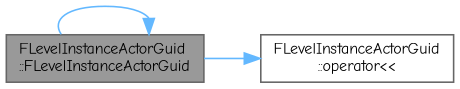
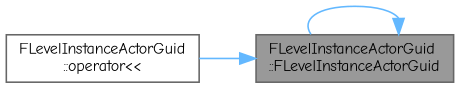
  digraph {
    rankdir=RL
    fontname="Comic Neue"
    node [fontname="Comic Neue" fontsize=10 shape=box style=filled]
    edge [color=steelblue1 dir=back fontname="Comic Neue" fontsize=10 labelfontname=Helvetica labelfontsize=10 style=solid]
    n1 [color=gray40 fillcolor=grey60 fontcolor=black height=0.2 label="FLevelInstanceActorGuid\l::FLevelInstanceActorGuid" width=0.4]
    n2 [color=grey40 fillcolor=white height=0.2 label="FLevelInstanceActorGuid\l::operator\<\<" width=0.4]
    n1 -> n1
-   n2 -> n1
+   n1 -> n2
  }
